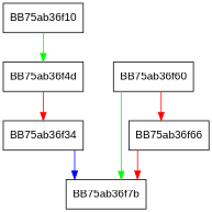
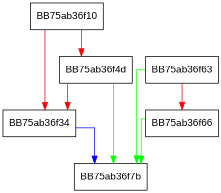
  digraph {
    fontname="Liberation Sans"
    splines=ortho
    node [fontname="Liberation Sans" shape=box]
    edge [color=red fontname="Liberation Sans"]
    BB75ab36f10
    BB75ab36f4d
    BB75ab36f34
    BB75ab36f7b
-   BB75ab36f60
+   BB75ab36f60 [label=BB75ab36f63]
    BB75ab36f66
-   BB75ab36f10 -> BB75ab36f4d [color=green]
+   BB75ab36f10 -> BB75ab36f4d
+   BB75ab36f10 -> BB75ab36f34
    BB75ab36f4d -> BB75ab36f34
+   BB75ab36f4d -> BB75ab36f7b [color=green]
    BB75ab36f34 -> BB75ab36f7b [color=blue]
    BB75ab36f60 -> BB75ab36f7b [color=green]
    BB75ab36f60 -> BB75ab36f66
-   BB75ab36f66 -> BB75ab36f7b
+   BB75ab36f66 -> BB75ab36f7b [color=green]
  }
